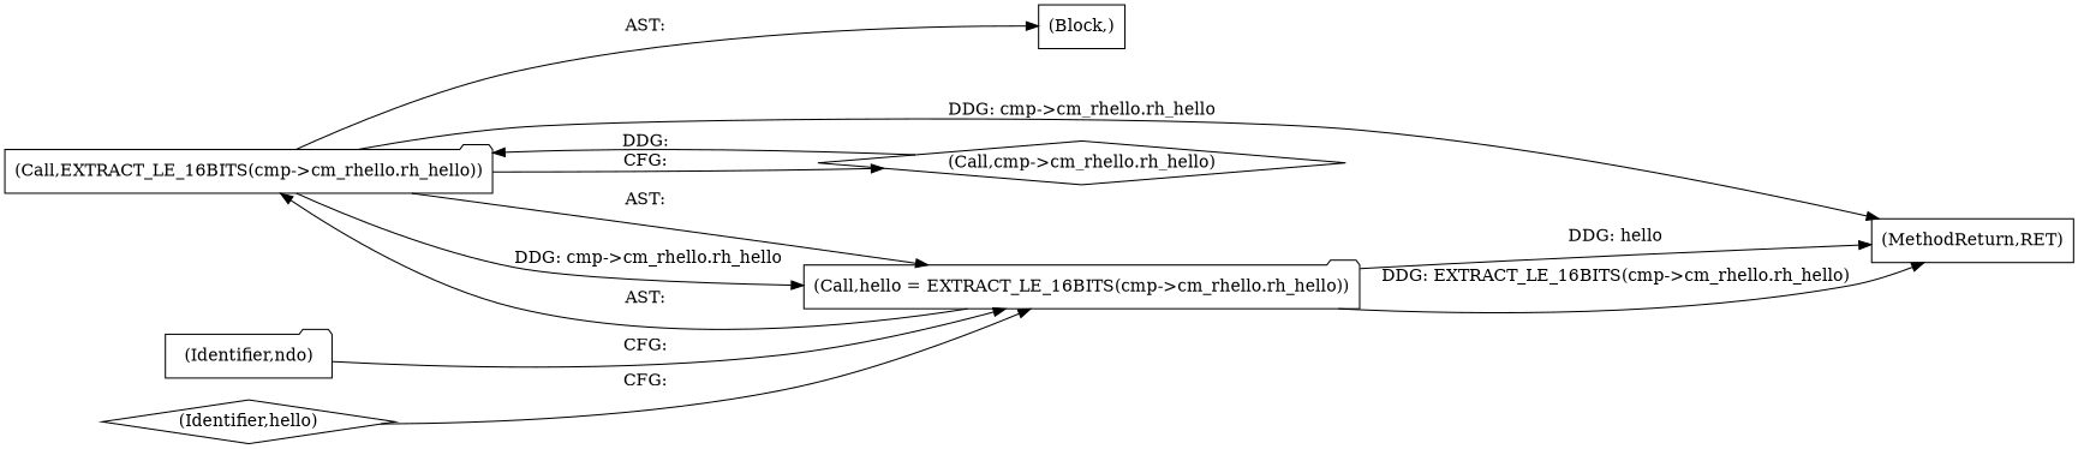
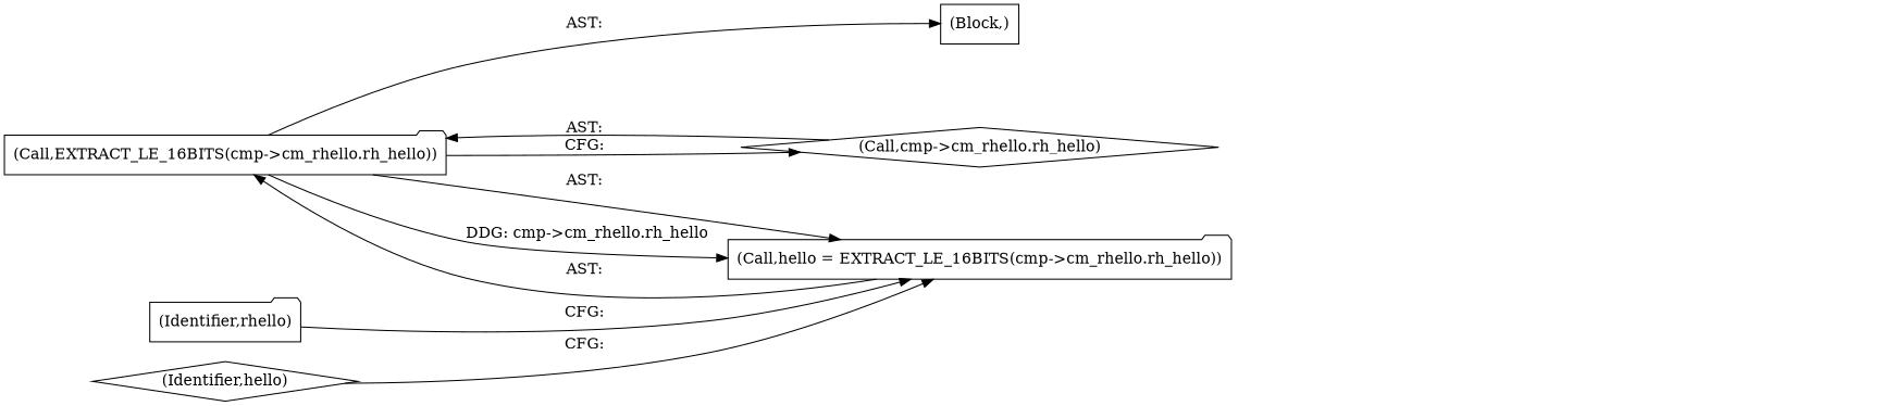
  digraph {
    rankdir=LR
    node [shape=folder]
    n1 [label="(Call,EXTRACT_LE_16BITS(cmp->cm_rhello.rh_hello))"]
    n2 [label="(Call,hello = EXTRACT_LE_16BITS(cmp->cm_rhello.rh_hello))"]
    n3 [label="(Call,cmp->cm_rhello.rh_hello)" shape=diamond]
-   n4 [label="(MethodReturn,RET)" shape=box]
    n5 [label="(Block,)" shape=box]
-   n6 [label="(Identifier,ndo)"]
+   n6 [label="(Identifier,rhello)"]
    n7 [label="(Identifier,hello)" shape=diamond]
    n1 -> n2 [label="AST: "]
    n1 -> n2 [label="DDG: cmp->cm_rhello.rh_hello"]
    n1 -> n3 [label="CFG: "]
-   n1 -> n4 [label="DDG: cmp->cm_rhello.rh_hello"]
    n1 -> n5 [label="AST: "]
    n2 -> n1 [label="AST: "]
-   n2 -> n4 [label="DDG: EXTRACT_LE_16BITS(cmp->cm_rhello.rh_hello)"]
-   n2 -> n4 [label="DDG: hello"]
-   n3 -> n1 [label="DDG: "]
+   n3 -> n1 [label="AST: "]
    n6 -> n2 [label="CFG: "]
    n7 -> n2 [label="CFG: "]
  }
